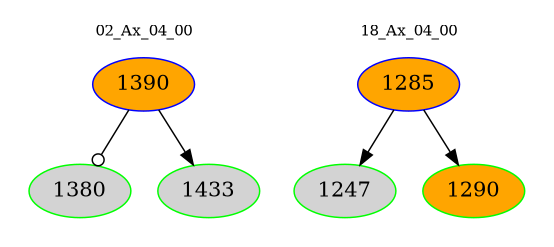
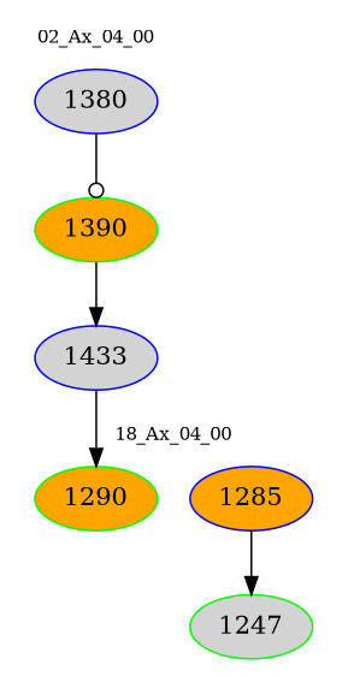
  digraph {
    node [color=blue fillcolor=orange style=filled]
    edge [arrowhead=normal color=black]
-   n1 [label=1390]
-   n2 [color=green fillcolor=lightgrey label=1380]
-   n3 [color=green fillcolor=lightgrey label=1433]
+   n1 [color=green label=1390]
+   n2 [fillcolor=lightgrey label=1380]
+   n3 [fillcolor=lightgrey label=1433]
    n4 [label=1285]
    n5 [color=green fillcolor=lightgrey label=1247]
    n6 [color=green label=1290]
    subgraph cluster_1 {
      color=white
      fontsize=10
      label="02_Ax_04_00"
      n1
      n2
      n3
    }
    subgraph cluster_2 {
      color=white
      fontsize=10
      label="18_Ax_04_00"
      n4
      n5
      n6
    }
-   n1 -> n2 [arrowhead=odot]
+   n2 -> n1 [arrowhead=odot]
    n1 -> n3
    n4 -> n5
-   n4 -> n6
+   n3 -> n6
  }
